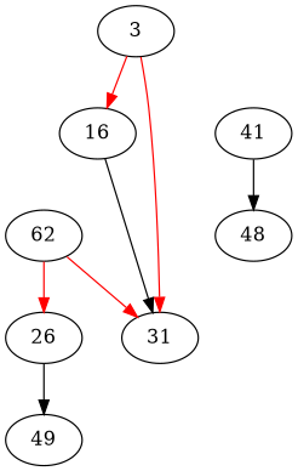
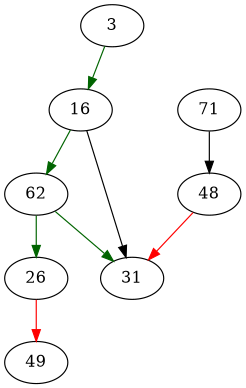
  strict digraph {
    edge [color=darkgreen cond=true]
    3 [entry=true]
    16
    31
    n4 [label=62]
    26
-   41
+   41 [label=71]
    48
    49
-   3 -> 16 [color=red]
-   3 -> 31 [color=red cond=false]
+   3 -> 16
+   48 -> 31 [color=red cond=false]
    16 -> 31 [color=black cond=false]
-   n4 -> 31 [color=red cond=false]
-   n4 -> 26 [color=red]
-   26 -> 49 [color="" cond=""]
+   16 -> n4
+   n4 -> 31 [cond=false]
+   n4 -> 26
+   26 -> 49 [color=red cond=""]
    41 -> 48 [color="" cond=""]
  }
